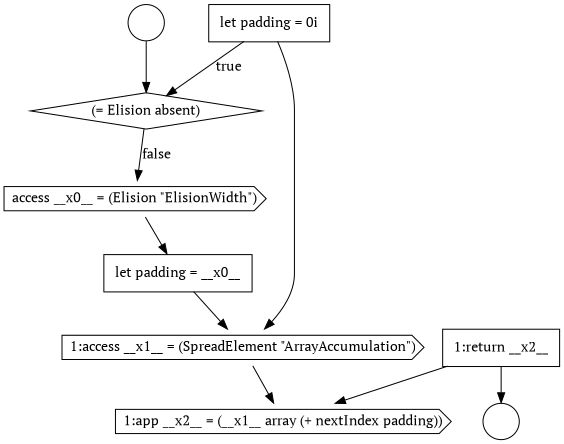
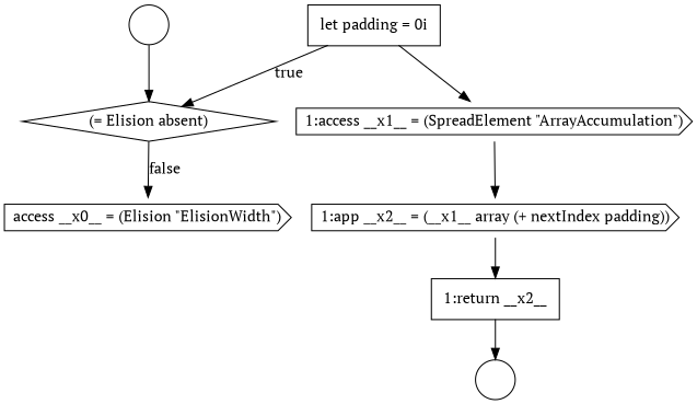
  digraph {
    fontname="PT Serif"
    node [color=black fillcolor=white fontname="PT Serif" shape=cds style=filled]
    edge [color=black fontname="PT Serif"]
    n1 [label=" " shape=circle]
    n2 [label=<<font color="black">(= Elision absent)</font>> shape=diamond]
    n3 [label=<<font color="black">access __x0__ = (Elision &quot;ElisionWidth&quot;)</font>>]
    n4 [label=<<font color="black">     <table border="0" cellborder="1" cellspacing="0" cellpadding="10">       <tr><td align="left">1:return __x2__</td></tr>     </table>   </font>> margin=0 shape=none]
    n5 [label=" " shape=circle]
    n6 [label=<<font color="black">1:app __x2__ = (__x1__ array (+ nextIndex padding))</font>>]
    n7 [label=<<font color="black">1:access __x1__ = (SpreadElement &quot;ArrayAccumulation&quot;)</font>>]
    n8 [label=<<font color="black">     <table border="0" cellborder="1" cellspacing="0" cellpadding="10">       <tr><td align="left">let padding = 0i</td></tr>     </table>   </font>> margin=0 shape=none]
-   n9 [label=<<font color="black">     <table border="0" cellborder="1" cellspacing="0" cellpadding="10">       <tr><td align="left">let padding = __x0__</td></tr>     </table>   </font>> margin=0 shape=none]
    n1 -> n2
    n2 -> n3 [label=<<font color="black">false</font>>]
-   n3 -> n9
    n4 -> n5
-   n4 -> n6
+   n6 -> n4
    n7 -> n6
    n8 -> n2 [label=<<font color="black">true</font>>]
    n8 -> n7
-   n9 -> n7
  }
